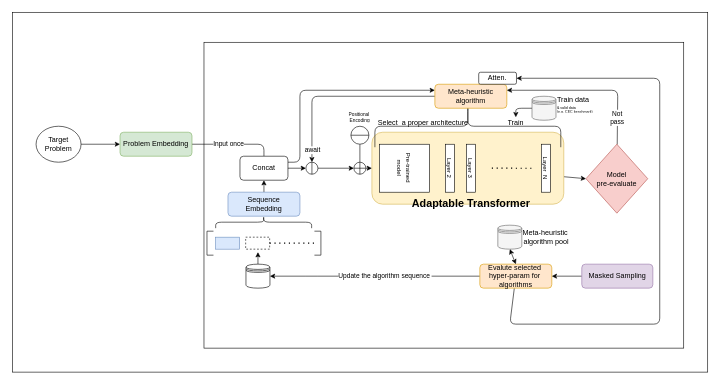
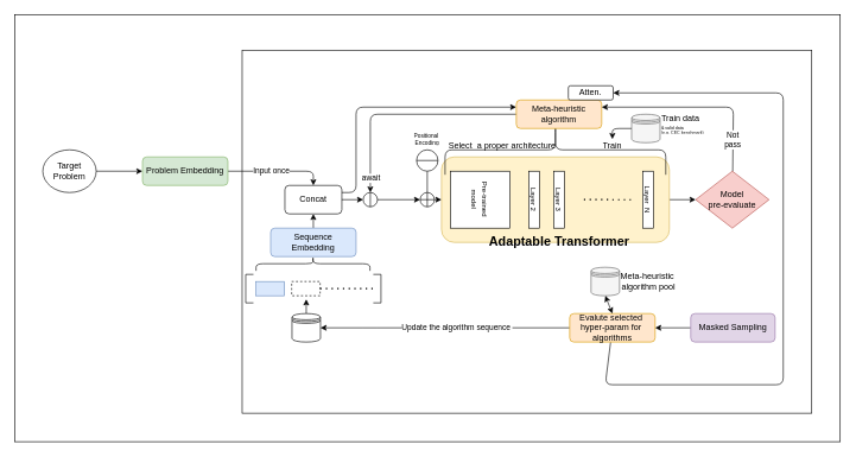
  <mxCell id="0" />
  <mxCell id="1" parent="0" />
  <mxCell id="2" value="" style="rounded=0;whiteSpace=wrap;html=1;fillColor=none;" parent="1" vertex="1"><mxGeometry x="20" width="1159" height="600" as="geometry" y="20" /></mxCell>
  <mxCell id="3" value="" style="rounded=0;whiteSpace=wrap;html=1;fillColor=none;" parent="1" vertex="1"><mxGeometry x="339" y="70" width="800" height="510" as="geometry" /></mxCell>
  <mxCell id="4" style="edgeStyle=none;html=1;entryX=0;entryY=0.5;entryDx=0;entryDy=0;" parent="1" source="5" target="35" edge="1"><mxGeometry relative="1" as="geometry" /></mxCell>
  <mxCell id="5" value="" style="rounded=1;whiteSpace=wrap;html=1;fillColor=#fff2cc;strokeColor=#d6b656;" parent="1" vertex="1"><mxGeometry x="619" y="220" width="320" height="120" as="geometry" /></mxCell>
  <mxCell id="6" style="edgeStyle=none;html=1;" parent="1" source="7" target="10" edge="1"><mxGeometry relative="1" as="geometry" /></mxCell>
  <mxCell id="7" value="Target Problem" style="ellipse;whiteSpace=wrap;html=1;" parent="1" vertex="1"><mxGeometry x="59" y="210" width="75" height="60" as="geometry" /></mxCell>
- <mxCell id="8" style="edgeStyle=none;html=1;entryX=0.5;entryY=0;entryDx=0;entryDy=0;flowAnimation=0;strokeColor=default;endArrow=none;" parent="1" source="10" target="15" edge="1"><mxGeometry relative="1" as="geometry"><Array as="points"><mxPoint x="439" y="240" /></Array></mxGeometry></mxCell>
+ <mxCell id="8" style="edgeStyle=none;html=1;entryX=0.5;entryY=0;entryDx=0;entryDy=0;flowAnimation=0;strokeColor=default;" parent="1" source="10" target="15" edge="1"><mxGeometry relative="1" as="geometry"><Array as="points"><mxPoint x="439" y="240" /></Array></mxGeometry></mxCell>
  <mxCell id="9" value="Input once" style="edgeLabel;html=1;align=center;verticalAlign=middle;resizable=0;points=[];" parent="8" vertex="1" connectable="0"><mxGeometry x="-0.137" relative="1" as="geometry"><mxPoint y="-1" as="offset" /></mxGeometry></mxCell>
  <mxCell id="10" value="Problem Embedding" style="rounded=1;whiteSpace=wrap;html=1;fillColor=#d5e8d4;strokeColor=#82b366;" parent="1" vertex="1"><mxGeometry x="199" y="220" width="120" height="40" as="geometry" /></mxCell>
  <mxCell id="11" style="edgeStyle=none;html=1;entryX=0.5;entryY=1;entryDx=0;entryDy=0;" parent="1" source="12" target="15" edge="1"><mxGeometry relative="1" as="geometry" /></mxCell>
  <mxCell id="12" value="Sequence Embedding" style="rounded=1;whiteSpace=wrap;html=1;fillColor=#dae8fc;strokeColor=#6c8ebf;" parent="1" vertex="1"><mxGeometry x="379" y="320" width="120" height="40" as="geometry" /></mxCell>
  <mxCell id="13" style="edgeStyle=none;html=1;entryX=0;entryY=0.5;entryDx=0;entryDy=0;" parent="1" source="52" target="5" edge="1"><mxGeometry relative="1" as="geometry" /></mxCell>
  <mxCell id="14" style="edgeStyle=none;html=1;exitX=1;exitY=0.25;exitDx=0;exitDy=0;entryX=0;entryY=0.25;entryDx=0;entryDy=0;" parent="1" source="15" target="25" edge="1"><mxGeometry relative="1" as="geometry"><Array as="points"><mxPoint x="499" y="270" /><mxPoint x="499" y="150" /></Array></mxGeometry></mxCell>
  <mxCell id="15" value="Concat" style="rounded=1;whiteSpace=wrap;html=1;" parent="1" vertex="1"><mxGeometry x="399" y="260" width="80" height="40" as="geometry" /></mxCell>
  <mxCell id="16" value="&lt;span style=&quot;font-size: 10px;&quot;&gt;Pre-trained&lt;/span&gt;&lt;div&gt;&lt;span style=&quot;font-size: 10px;&quot;&gt;model&lt;/span&gt;&lt;/div&gt;" style="rounded=0;whiteSpace=wrap;html=1;rotation=90;" parent="1" vertex="1"><mxGeometry x="633.38" y="238.13" width="80" height="83.75" as="geometry" /></mxCell>
  <mxCell id="17" value="&lt;font style=&quot;font-size: 10px;&quot;&gt;Layer 2&lt;/font&gt;" style="rounded=0;whiteSpace=wrap;html=1;rotation=90;" parent="1" vertex="1"><mxGeometry x="709" y="272.5" width="80" height="15" as="geometry" /></mxCell>
  <mxCell id="18" value="&lt;font style=&quot;font-size: 10px;&quot;&gt;Layer 3&lt;/font&gt;" style="rounded=0;whiteSpace=wrap;html=1;rotation=90;" parent="1" vertex="1"><mxGeometry x="744" y="272.5" width="80" height="15" as="geometry" /></mxCell>
  <mxCell id="19" value="" style="endArrow=none;dashed=1;html=1;dashPattern=1 3;strokeWidth=2;entryX=0.818;entryY=0.667;entryDx=0;entryDy=0;entryPerimeter=0;" parent="1" edge="1"><mxGeometry width="50" height="50" relative="1" as="geometry"><mxPoint x="819" y="280" as="sourcePoint" /><mxPoint x="888.94" y="280.04" as="targetPoint" /></mxGeometry></mxCell>
  <mxCell id="20" value="&lt;div&gt;&lt;span style=&quot;background-color: transparent;&quot;&gt;Adaptable Transformer&lt;/span&gt;&lt;/div&gt;" style="text;strokeColor=none;fillColor=none;html=1;fontSize=18;fontStyle=1;verticalAlign=middle;align=center;" parent="1" vertex="1"><mxGeometry x="651.5" y="320" width="265" height="40" as="geometry" /></mxCell>
  <mxCell id="21" value="&lt;font style=&quot;font-size: 10px;&quot;&gt;Layer&amp;nbsp; N&lt;/font&gt;" style="rounded=0;whiteSpace=wrap;html=1;rotation=90;" parent="1" vertex="1"><mxGeometry x="869" y="272.5" width="80" height="15" as="geometry" /></mxCell>
  <mxCell id="22" value="" style="shape=curlyBracket;whiteSpace=wrap;html=1;rounded=1;labelPosition=left;verticalLabelPosition=middle;align=right;verticalAlign=middle;rotation=90;size=0.5;" parent="1" vertex="1"><mxGeometry x="744" y="55" width="70" height="310" as="geometry" /></mxCell>
  <mxCell id="23" style="edgeStyle=none;html=1;exitX=0;exitY=0.5;exitDx=0;exitDy=0;entryX=0.5;entryY=0;entryDx=0;entryDy=0;" parent="1" source="25" target="53" edge="1"><mxGeometry relative="1" as="geometry"><mxPoint x="519" y="280" as="targetPoint" /><Array as="points"><mxPoint x="519" y="160" /></Array></mxGeometry></mxCell>
  <mxCell id="24" value="await" style="edgeLabel;html=1;align=center;verticalAlign=middle;resizable=0;points=[];" parent="23" vertex="1" connectable="0"><mxGeometry x="0.695" relative="1" as="geometry"><mxPoint y="27" as="offset" /></mxGeometry></mxCell>
  <mxCell id="25" value="Meta-heuristic algorithm" style="rounded=1;whiteSpace=wrap;html=1;fillColor=#ffe6cc;strokeColor=#d79b00;" parent="1" vertex="1"><mxGeometry x="724" y="140" width="120" height="40" as="geometry" /></mxCell>
  <mxCell id="26" value="Atten." style="rounded=1;whiteSpace=wrap;html=1;" parent="1" vertex="1"><mxGeometry x="797.13" y="120" width="63" height="20" as="geometry" /></mxCell>
  <mxCell id="27" style="edgeStyle=none;html=1;entryX=1;entryY=0.5;entryDx=0;entryDy=0;" parent="1" source="28" target="32" edge="1"><mxGeometry relative="1" as="geometry" /></mxCell>
  <mxCell id="28" value="Masked Sampling" style="rounded=1;whiteSpace=wrap;html=1;rotation=0;fillColor=#e1d5e7;strokeColor=#9673a6;" parent="1" vertex="1"><mxGeometry x="969" y="440" width="118.5" height="40" as="geometry" /></mxCell>
  <mxCell id="29" style="edgeStyle=none;html=1;entryX=1;entryY=0.5;entryDx=0;entryDy=0;" parent="1" source="32" target="26" edge="1"><mxGeometry relative="1" as="geometry"><Array as="points"><mxPoint x="849" y="540" /><mxPoint x="1099" y="540" /><mxPoint x="1099" y="130" /></Array></mxGeometry></mxCell>
  <mxCell id="30" style="edgeStyle=none;html=1;entryX=1;entryY=0.5;entryDx=0;entryDy=0;" parent="1" source="32" target="47" edge="1"><mxGeometry relative="1" as="geometry"><Array as="points"><mxPoint x="519" y="460" /></Array></mxGeometry></mxCell>
  <mxCell id="31" value="Update the algorithm sequence&amp;nbsp;" style="edgeLabel;html=1;align=center;verticalAlign=middle;resizable=0;points=[];" parent="30" vertex="1" connectable="0"><mxGeometry x="-0.09" y="-1" relative="1" as="geometry"><mxPoint as="offset" /></mxGeometry></mxCell>
  <mxCell id="32" value="&lt;font style=&quot;color: rgb(0, 0, 0);&quot;&gt;Evalute selected&amp;nbsp;&lt;/font&gt;&lt;div&gt;&lt;font style=&quot;color: rgb(0, 0, 0);&quot;&gt;hyper-param for&amp;nbsp;&lt;/font&gt;&lt;/div&gt;&lt;div&gt;&lt;font style=&quot;color: rgb(0, 0, 0);&quot;&gt;algorithms&lt;/font&gt;&lt;/div&gt;" style="rounded=1;whiteSpace=wrap;html=1;fillColor=#ffe6cc;strokeColor=#d79b00;fontColor=#000000;" parent="1" vertex="1"><mxGeometry x="799" y="440" width="120" height="40" as="geometry" /></mxCell>
  <mxCell id="33" style="edgeStyle=none;html=1;entryX=1;entryY=0.25;entryDx=0;entryDy=0;" parent="1" source="35" target="25" edge="1"><mxGeometry relative="1" as="geometry"><Array as="points"><mxPoint x="1029" y="150" /></Array></mxGeometry></mxCell>
  <mxCell id="34" value="Not&lt;div&gt;pass&lt;/div&gt;" style="edgeLabel;html=1;align=center;verticalAlign=middle;resizable=0;points=[];" parent="33" vertex="1" connectable="0"><mxGeometry x="-0.671" y="1" relative="1" as="geometry"><mxPoint as="offset" /></mxGeometry></mxCell>
- <mxCell id="35" value="Model&lt;div&gt;pre-evaluate&lt;/div&gt;" style="rhombus;whiteSpace=wrap;html=1;fillColor=#f8cecc;strokeColor=#b85450;" parent="1" vertex="1"><mxGeometry x="976" y="240" width="103" height="115" as="geometry" /></mxCell>
+ <mxCell id="35" value="Model&lt;div&gt;pre-evaluate&lt;/div&gt;" style="rhombus;whiteSpace=wrap;html=1;fillColor=#f8cecc;strokeColor=#b85450;" parent="1" vertex="1"><mxGeometry x="976" y="240" width="103" height="80" as="geometry" /></mxCell>
  <mxCell id="36" value="Select&amp;nbsp; a proper architecture" style="text;html=1;align=center;verticalAlign=middle;resizable=0;points=[];autosize=1;strokeColor=none;fillColor=none;" parent="1" vertex="1"><mxGeometry x="619" y="190" width="170" height="30" as="geometry" /></mxCell>
  <mxCell id="37" value="" style="shape=curlyBracket;whiteSpace=wrap;html=1;rounded=1;labelPosition=left;verticalLabelPosition=middle;align=right;verticalAlign=middle;rotation=90;" parent="1" vertex="1"><mxGeometry x="428.5" y="290" width="20" height="160" as="geometry" /></mxCell>
  <mxCell id="38" value="" style="shape=partialRectangle;whiteSpace=wrap;html=1;bottom=1;right=1;left=1;top=0;fillColor=none;routingCenterX=-0.5;rotation=90;" parent="1" vertex="1"><mxGeometry x="329" y="400" width="40" height="10" as="geometry" /></mxCell>
  <mxCell id="39" value="" style="shape=partialRectangle;whiteSpace=wrap;html=1;bottom=1;right=1;left=1;top=0;fillColor=none;routingCenterX=-0.5;rotation=-90;" parent="1" vertex="1"><mxGeometry x="509" y="400" width="40" height="10" as="geometry" /></mxCell>
  <mxCell id="40" value="" style="rounded=0;whiteSpace=wrap;html=1;fillColor=#dae8fc;strokeColor=#6c8ebf;" parent="1" vertex="1"><mxGeometry x="358.5" y="395" width="40" height="20" as="geometry" /></mxCell>
  <mxCell id="41" value="" style="rounded=0;whiteSpace=wrap;html=1;dashed=1;" parent="1" vertex="1"><mxGeometry x="408.5" y="395" width="40" height="20" as="geometry" /></mxCell>
  <mxCell id="42" value="" style="endArrow=none;dashed=1;html=1;dashPattern=1 3;strokeWidth=2;entryX=0.5;entryY=0;entryDx=0;entryDy=0;exitX=1;exitY=0.5;exitDx=0;exitDy=0;" parent="1" source="41" target="39" edge="1"><mxGeometry width="50" height="50" relative="1" as="geometry"><mxPoint x="459" y="405" as="sourcePoint" /><mxPoint x="524" y="410" as="targetPoint" /></mxGeometry></mxCell>
  <mxCell id="43" value="" style="shape=datastore;whiteSpace=wrap;html=1;fillColor=#f5f5f5;fontColor=#333333;strokeColor=#666666;" parent="1" vertex="1"><mxGeometry x="829" y="375" width="40" height="40" as="geometry" /></mxCell>
  <mxCell id="44" value="&lt;font style=&quot;color: rgb(0, 0, 0);&quot;&gt;Meta-heuristic&amp;nbsp;&lt;/font&gt;&lt;div&gt;&lt;font style=&quot;color: rgb(0, 0, 0);&quot;&gt;algorithm pool&lt;/font&gt;&lt;/div&gt;" style="text;html=1;strokeColor=none;fillColor=none;align=center;verticalAlign=middle;whiteSpace=wrap;overflow=hidden;" parent="1" vertex="1"><mxGeometry x="860.13" y="375" width="100" height="40" as="geometry" /></mxCell>
  <mxCell id="45" value="" style="endArrow=classic;startArrow=classic;html=1;entryX=0.5;entryY=1;entryDx=0;entryDy=0;exitX=0.5;exitY=0;exitDx=0;exitDy=0;" parent="1" source="32" target="43" edge="1"><mxGeometry width="50" height="50" relative="1" as="geometry"><mxPoint x="739" y="430" as="sourcePoint" /><mxPoint x="789" y="380" as="targetPoint" /></mxGeometry></mxCell>
  <mxCell id="46" style="edgeStyle=none;html=1;" parent="1" source="47" edge="1"><mxGeometry relative="1" as="geometry"><mxPoint x="429" y="420" as="targetPoint" /></mxGeometry></mxCell>
  <mxCell id="47" value="" style="shape=datastore;whiteSpace=wrap;html=1;" parent="1" vertex="1"><mxGeometry x="409" y="440" width="40" height="40" as="geometry" /></mxCell>
  <mxCell id="48" style="edgeStyle=none;html=1;entryX=1;entryY=0.5;entryDx=0;entryDy=0;endArrow=none;endFill=0;" parent="1" source="52" target="49" edge="1"><mxGeometry relative="1" as="geometry" /></mxCell>
  <mxCell id="49" value="" style="shape=lineEllipse;line=vertical;perimeter=ellipsePerimeter;whiteSpace=wrap;html=1;backgroundOutline=1;rotation=90;" parent="1" vertex="1"><mxGeometry x="584" y="210" width="30" height="30" as="geometry" /></mxCell>
  <mxCell id="50" value="" style="edgeStyle=none;html=1;entryX=0;entryY=0.5;entryDx=0;entryDy=0;" parent="1" source="15" target="53" edge="1"><mxGeometry relative="1" as="geometry"><mxPoint x="479" y="280" as="sourcePoint" /><mxPoint x="509" y="280" as="targetPoint" /></mxGeometry></mxCell>
  <mxCell id="51" value="" style="edgeStyle=none;html=1;entryX=0;entryY=0.5;entryDx=0;entryDy=0;exitX=1;exitY=0.5;exitDx=0;exitDy=0;" parent="1" source="53" target="52" edge="1"><mxGeometry relative="1" as="geometry"><mxPoint x="529" y="280" as="sourcePoint" /><mxPoint x="619" y="280" as="targetPoint" /></mxGeometry></mxCell>
  <mxCell id="52" value="" style="verticalLabelPosition=bottom;verticalAlign=top;html=1;shape=mxgraph.flowchart.summing_function;" parent="1" vertex="1"><mxGeometry x="589" y="270" width="20" height="20" as="geometry" /></mxCell>
  <mxCell id="53" value="" style="shape=lineEllipse;line=vertical;perimeter=ellipsePerimeter;whiteSpace=wrap;html=1;backgroundOutline=1;" parent="1" vertex="1"><mxGeometry x="509" y="270" width="20" height="20" as="geometry" /></mxCell>
  <mxCell id="54" style="edgeStyle=none;html=1;entryX=0.5;entryY=0;entryDx=0;entryDy=0;" parent="1" source="55" target="57" edge="1"><mxGeometry relative="1" as="geometry"><Array as="points"><mxPoint x="859" y="180" /></Array></mxGeometry></mxCell>
  <mxCell id="55" value="" style="shape=datastore;whiteSpace=wrap;html=1;fillColor=#f5f5f5;fontColor=#333333;strokeColor=#666666;" parent="1" vertex="1"><mxGeometry x="886" y="160" width="40" height="40" as="geometry" /></mxCell>
  <mxCell id="56" value="Train data&lt;div style=&quot;line-height: 50%;&quot;&gt;&lt;span style=&quot;font-size: 6px; line-height: 50%;&quot;&gt;&amp;amp; valid data&lt;/span&gt;&lt;/div&gt;&lt;div style=&quot;line-height: 50%;&quot;&gt;&lt;font style=&quot;font-size: 6px; line-height: 50%;&quot;&gt;(e.g. CEC benchmark)&lt;/font&gt;&lt;/div&gt;" style="text;html=1;strokeColor=none;fillColor=none;align=left;verticalAlign=middle;whiteSpace=wrap;overflow=hidden;" parent="1" vertex="1"><mxGeometry x="926" y="155" width="63" height="35" as="geometry" /></mxCell>
  <mxCell id="57" value="Train" style="text;html=1;strokeColor=none;fillColor=none;align=center;verticalAlign=middle;whiteSpace=wrap;overflow=hidden;" parent="1" vertex="1"><mxGeometry x="819" y="195" width="80" height="20" as="geometry" /></mxCell>
  <mxCell id="58" value="&lt;font style=&quot;color: rgb(0, 0, 0); font-size: 8px; line-height: 50%;&quot;&gt;&lt;span style=&quot;background-color: light-dark(#ffffff, var(--ge-dark-color, #121212));&quot;&gt;&lt;font style=&quot;color: rgb(0, 0, 0);&quot;&gt;Positional&amp;nbsp;&lt;/font&gt;&lt;/span&gt;&lt;/font&gt;&lt;div style=&quot;line-height: 50%;&quot;&gt;&lt;font style=&quot;color: rgb(0, 0, 0); font-size: 8px; line-height: 50%;&quot;&gt;&lt;span style=&quot;background-color: light-dark(#ffffff, var(--ge-dark-color, #121212));&quot;&gt;Encoding&lt;/span&gt;&lt;/font&gt;&lt;/div&gt;" style="text;html=1;strokeColor=none;fillColor=none;align=center;verticalAlign=middle;whiteSpace=wrap;overflow=hidden;" parent="1" vertex="1"><mxGeometry x="534" y="175" width="130" height="35" as="geometry" /></mxCell>
